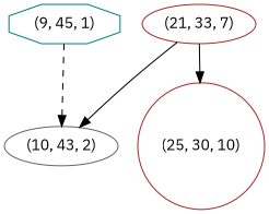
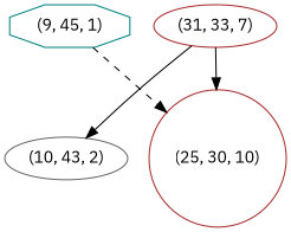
  digraph {
    fontname="IBM Plex Sans"
    node [color=brown fontname="IBM Plex Sans" shape=ellipse]
    edge [fontname="IBM Plex Sans" style=solid]
    "(9, 45, 1)" [color=teal shape=octagon]
    "(10, 43, 2)" [color=gray40]
-   "(21, 33, 7)"
+   "(21, 33, 7)" [label="(31, 33, 7)"]
    "(25, 30, 10)" [shape=circle]
-   "(9, 45, 1)" -> "(10, 43, 2)" [style=dashed]
+   "(9, 45, 1)" -> "(25, 30, 10)" [style=dashed]
    "(21, 33, 7)" -> "(10, 43, 2)"
    "(21, 33, 7)" -> "(25, 30, 10)"
  }
